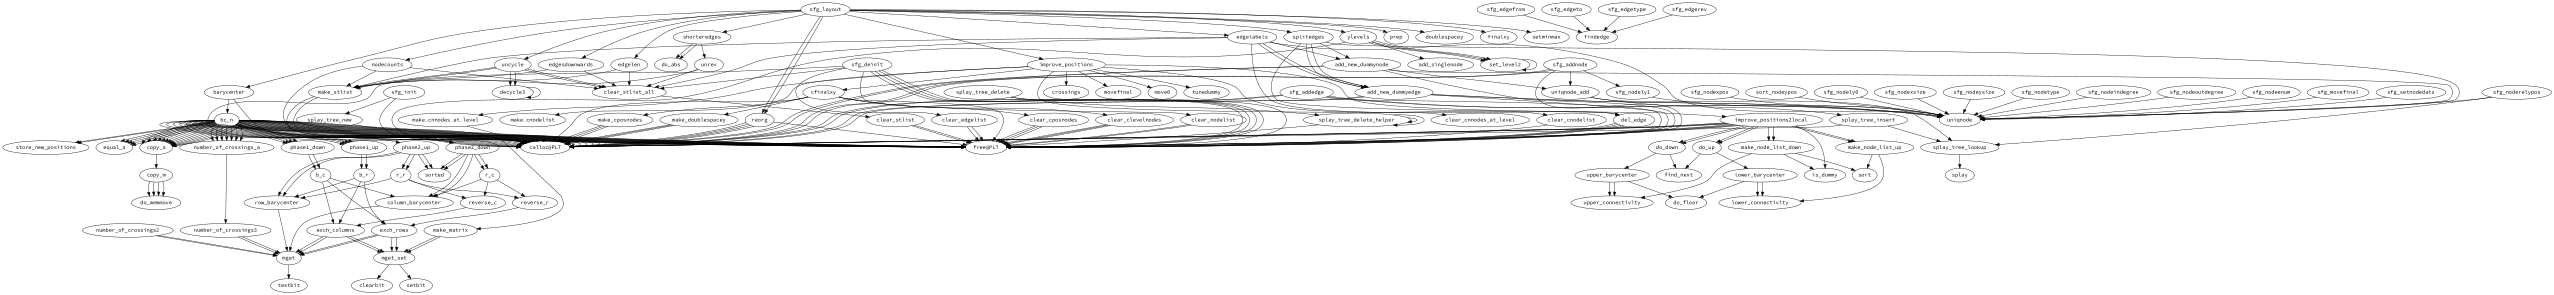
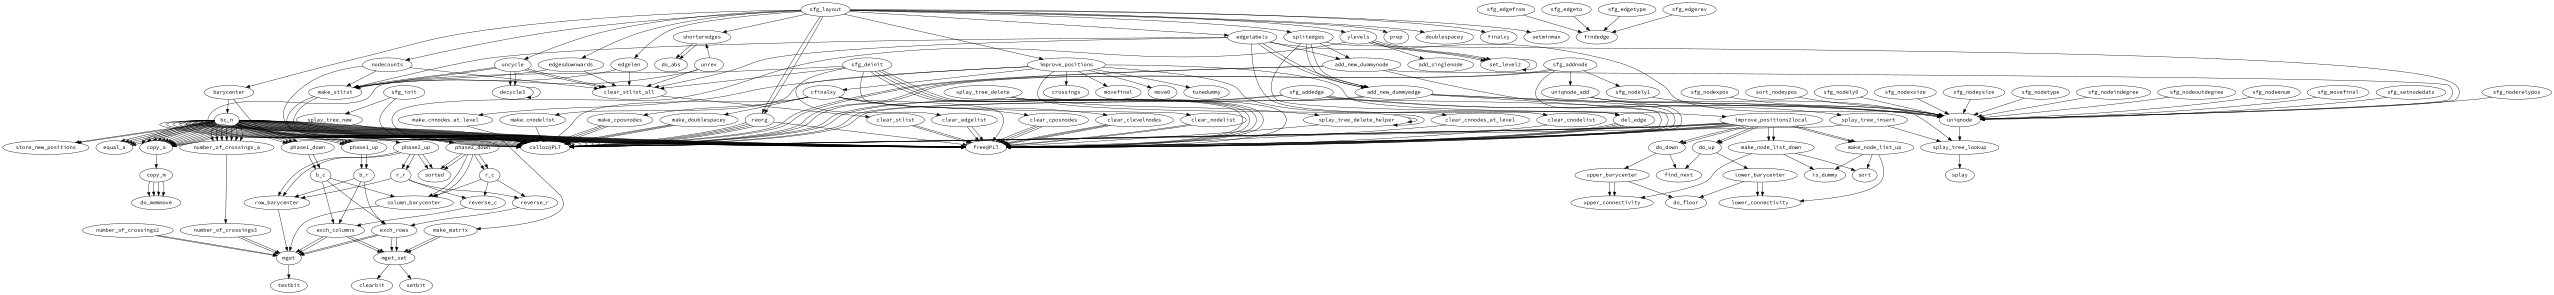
  digraph {
    fontname="Source Code Pro"
    node [fontname="Source Code Pro"]
    edge [fontname="Source Code Pro"]
    sfg_init
    "calloc@PLT"
    splay_tree_new
    sfg_deinit
    "free@PLT"
    clear_stlist_all
    clear_edgelist
    clear_nodelist
    phase2_down
    clear_stlist
    splay_tree_delete
    splay_tree_delete_helper
    sfg_addnode
    uniqnode_add
    sfg_nodely1
    uniqnode
    splay_tree_lookup
    splay_tree_insert
    splay
    sfg_addedge
    sfg_layout
    prep
    reorg
    uncycle
    ylevels
    shorteredges
    edgesdownwards
    edgelen
    doublespacey
    edgelabels
    splitedges
    nodecounts
    barycenter
    improve_positions
    finalxy
    setminmax
    decycle3
    make_stlist
    add_singlenode
    set_level2
    unrev
    do_abs
    add_new_dummynode
    add_new_dummyedge
    del_edge
    bc_n
    improve_positions2local
    make_cnnodes_at_level
    clear_cnnodes_at_level
    make_cnodelist
    clear_cnodelist
    cfinalxy
    move0
    tunedummy
    n55 [label=crossings]
    movefinal
    number_of_crossings_a
    make_matrix
    store_new_positions
    equal_a
    copy_a
    phase1_down
    phase1_up
    phase2_up
    make_node_list_up
    make_node_list_down
    do_down
    do_up
    make_cposnodes
    clear_cposnodes
    n71 [label=make_doublespacey]
    clear_clevelnodes
    sfg_nodexpos
    n74 [label=sort_nodeypos]
    sfg_noderelypos
    sfg_nodely0
    sfg_nodexsize
    sfg_nodeysize
    sfg_nodetype
    sfg_nodeindegree
    sfg_nodeoutdegree
    sfg_nodeenum
    n83 [label=sfg_movefinal]
    sfg_setnodedata
    sfg_edgefrom
    findedge
    sfg_edgeto
    sfg_edgetype
    sfg_edgerev
    mget
    testbit
    mget_set
    setbit
    clearbit
    number_of_crossings2
    number_of_crossings3
    copy_m
    do_memmove
    exch_rows
    exch_columns
    reverse_r
    reverse_c
    row_barycenter
    column_barycenter
    r_r
    r_c
    b_r
    b_c
    sorted
    upper_barycenter
    upper_connectivity
    do_floor
    lower_barycenter
    lower_connectivity
    is_dummy
    sort
    find_next
    sfg_init -> "calloc@PLT"
    sfg_init -> splay_tree_new
    splay_tree_new -> "calloc@PLT"
    sfg_deinit -> "free@PLT"
    sfg_deinit -> "free@PLT"
    sfg_deinit -> "free@PLT"
    sfg_deinit -> "free@PLT"
    sfg_deinit -> clear_stlist_all
    sfg_deinit -> clear_edgelist
    sfg_deinit -> clear_nodelist
    sfg_deinit -> phase2_down
    clear_stlist_all -> clear_stlist
    clear_edgelist -> "free@PLT"
    clear_edgelist -> "free@PLT"
    clear_nodelist -> "free@PLT"
    clear_nodelist -> "free@PLT"
    phase2_down -> column_barycenter
    phase2_down -> column_barycenter
    phase2_down -> r_c
    phase2_down -> r_c
    phase2_down -> sorted
    phase2_down -> sorted
    clear_stlist -> "free@PLT"
    clear_stlist -> "free@PLT"
    splay_tree_delete -> "free@PLT"
    splay_tree_delete -> splay_tree_delete_helper
    splay_tree_delete_helper -> "free@PLT"
    splay_tree_delete_helper -> splay_tree_delete_helper
    splay_tree_delete_helper -> splay_tree_delete_helper
    sfg_addnode -> "calloc@PLT"
    sfg_addnode -> "calloc@PLT"
    sfg_addnode -> "free@PLT"
    sfg_addnode -> uniqnode_add
    sfg_addnode -> sfg_nodely1
    uniqnode_add -> splay_tree_lookup
    uniqnode_add -> splay_tree_insert
    sfg_nodely1 -> uniqnode
-   sfg_noderelypos -> splay_tree_lookup
+   uniqnode -> splay_tree_lookup
    splay_tree_lookup -> splay
    splay_tree_insert -> "calloc@PLT"
    splay_tree_insert -> splay_tree_lookup
    sfg_addedge -> "calloc@PLT"
    sfg_addedge -> "calloc@PLT"
    sfg_addedge -> "free@PLT"
    sfg_addedge -> uniqnode
    sfg_addedge -> uniqnode
    sfg_layout -> prep
    sfg_layout -> reorg
    sfg_layout -> reorg
    sfg_layout -> uncycle
    sfg_layout -> ylevels
    sfg_layout -> shorteredges
    sfg_layout -> edgesdownwards
    sfg_layout -> edgelen
    sfg_layout -> doublespacey
    sfg_layout -> edgelabels
    sfg_layout -> splitedges
    sfg_layout -> nodecounts
    sfg_layout -> barycenter
    sfg_layout -> improve_positions
    sfg_layout -> finalxy
    sfg_layout -> setminmax
    reorg -> "calloc@PLT"
    reorg -> "calloc@PLT"
    reorg -> "calloc@PLT"
    reorg -> "calloc@PLT"
    reorg -> "free@PLT"
    uncycle -> clear_stlist_all
    uncycle -> clear_stlist_all
    uncycle -> decycle3
    uncycle -> decycle3
    uncycle -> make_stlist
    uncycle -> make_stlist
    ylevels -> "calloc@PLT"
    ylevels -> add_singlenode
    ylevels -> set_level2
    ylevels -> set_level2
    ylevels -> set_level2
-   shorteredges -> unrev
+   unrev -> shorteredges
    shorteredges -> do_abs
    shorteredges -> do_abs
    edgesdownwards -> clear_stlist_all
    edgesdownwards -> make_stlist
    edgelen -> clear_stlist_all
    edgelen -> make_stlist
    edgelabels -> clear_stlist_all
    edgelabels -> uniqnode
    edgelabels -> make_stlist
    edgelabels -> add_new_dummynode
    edgelabels -> add_new_dummyedge
    edgelabels -> add_new_dummyedge
    edgelabels -> del_edge
    splitedges -> uniqnode
    splitedges -> add_new_dummynode
    splitedges -> add_new_dummyedge
    splitedges -> add_new_dummyedge
    splitedges -> del_edge
    nodecounts -> "calloc@PLT"
    nodecounts -> clear_stlist_all
    nodecounts -> make_stlist
    barycenter -> "calloc@PLT"
    barycenter -> bc_n
    improve_positions -> improve_positions2local
    improve_positions -> make_cnnodes_at_level
    improve_positions -> clear_cnnodes_at_level
    improve_positions -> make_cnodelist
    improve_positions -> clear_cnodelist
    improve_positions -> cfinalxy
    improve_positions -> move0
    improve_positions -> tunedummy
    improve_positions -> n55
    improve_positions -> movefinal
    decycle3 -> decycle3
    make_stlist -> "calloc@PLT"
    make_stlist -> "calloc@PLT"
    set_level2 -> set_level2
    unrev -> clear_stlist_all
    unrev -> make_stlist
    add_new_dummynode -> "calloc@PLT"
    add_new_dummynode -> "calloc@PLT"
    add_new_dummynode -> "free@PLT"
-   add_new_dummynode -> uniqnode_add
    add_new_dummynode -> uniqnode
    add_new_dummyedge -> "calloc@PLT"
    add_new_dummyedge -> "calloc@PLT"
    add_new_dummyedge -> "free@PLT"
    add_new_dummyedge -> uniqnode
    add_new_dummyedge -> uniqnode
    del_edge -> "free@PLT"
    del_edge -> "free@PLT"
    del_edge -> "free@PLT"
    del_edge -> "free@PLT"
    bc_n -> "calloc@PLT"
    bc_n -> "calloc@PLT"
    bc_n -> "calloc@PLT"
    bc_n -> "calloc@PLT"
    bc_n -> "calloc@PLT"
    bc_n -> "calloc@PLT"
    bc_n -> "calloc@PLT"
    bc_n -> "calloc@PLT"
    bc_n -> "calloc@PLT"
    bc_n -> "calloc@PLT"
    bc_n -> "calloc@PLT"
    bc_n -> "calloc@PLT"
    bc_n -> "calloc@PLT"
    bc_n -> "calloc@PLT"
    bc_n -> "calloc@PLT"
    bc_n -> "calloc@PLT"
    bc_n -> "calloc@PLT"
    bc_n -> "calloc@PLT"
    bc_n -> "calloc@PLT"
    bc_n -> "calloc@PLT"
    bc_n -> "calloc@PLT"
    bc_n -> "calloc@PLT"
    bc_n -> "calloc@PLT"
    bc_n -> "calloc@PLT"
    bc_n -> "free@PLT"
    bc_n -> "free@PLT"
    bc_n -> "free@PLT"
    bc_n -> "free@PLT"
    bc_n -> "free@PLT"
    bc_n -> "free@PLT"
    bc_n -> "free@PLT"
    bc_n -> "free@PLT"
    bc_n -> "free@PLT"
    bc_n -> "free@PLT"
    bc_n -> "free@PLT"
    bc_n -> "free@PLT"
    bc_n -> "free@PLT"
    bc_n -> "free@PLT"
    bc_n -> "free@PLT"
    bc_n -> "free@PLT"
    bc_n -> "free@PLT"
    bc_n -> "free@PLT"
    bc_n -> "free@PLT"
    bc_n -> "free@PLT"
    bc_n -> "free@PLT"
    bc_n -> "free@PLT"
    bc_n -> "free@PLT"
    bc_n -> "free@PLT"
    bc_n -> phase2_down
    bc_n -> number_of_crossings_a
    bc_n -> number_of_crossings_a
    bc_n -> number_of_crossings_a
    bc_n -> number_of_crossings_a
    bc_n -> number_of_crossings_a
    bc_n -> number_of_crossings_a
    bc_n -> number_of_crossings_a
    bc_n -> make_matrix
    bc_n -> store_new_positions
    bc_n -> store_new_positions
    bc_n -> equal_a
    bc_n -> equal_a
    bc_n -> equal_a
    bc_n -> equal_a
    bc_n -> equal_a
    bc_n -> copy_a
    bc_n -> copy_a
    bc_n -> copy_a
    bc_n -> copy_a
    bc_n -> copy_a
    bc_n -> copy_a
    bc_n -> copy_a
    bc_n -> copy_a
    bc_n -> copy_a
    bc_n -> copy_a
    bc_n -> copy_a
    bc_n -> copy_a
    bc_n -> copy_a
    bc_n -> copy_a
    bc_n -> phase1_down
    bc_n -> phase1_down
    bc_n -> phase1_down
    bc_n -> phase1_down
    bc_n -> phase1_up
    bc_n -> phase1_up
    bc_n -> phase1_up
    bc_n -> phase1_up
    bc_n -> phase2_up
    improve_positions2local -> "calloc@PLT"
    improve_positions2local -> "calloc@PLT"
    improve_positions2local -> "calloc@PLT"
    improve_positions2local -> "calloc@PLT"
    improve_positions2local -> "free@PLT"
    improve_positions2local -> "free@PLT"
    improve_positions2local -> "free@PLT"
    improve_positions2local -> "free@PLT"
    improve_positions2local -> make_node_list_up
    improve_positions2local -> make_node_list_up
    improve_positions2local -> make_node_list_down
    improve_positions2local -> make_node_list_down
    improve_positions2local -> do_down
    improve_positions2local -> do_down
    improve_positions2local -> do_up
    improve_positions2local -> do_up
    make_cnnodes_at_level -> "calloc@PLT"
+   clear_cnnodes_at_level -> "free@PLT"
+   make_cnodelist -> "calloc@PLT"
    clear_cnodelist -> "free@PLT"
    cfinalxy -> "calloc@PLT"
    cfinalxy -> "free@PLT"
    cfinalxy -> make_cposnodes
    cfinalxy -> clear_cposnodes
    cfinalxy -> n71
    cfinalxy -> clear_clevelnodes
    number_of_crossings_a -> number_of_crossings3
    make_matrix -> mget_set
    make_matrix -> mget_set
    copy_a -> copy_m
    phase1_down -> b_c
    phase1_down -> b_c
    phase1_up -> b_r
    phase1_up -> b_r
    phase2_up -> row_barycenter
    phase2_up -> row_barycenter
    phase2_up -> r_r
    phase2_up -> r_r
    phase2_up -> sorted
    phase2_up -> sorted
    make_node_list_up -> lower_connectivity
-   improve_positions2local -> is_dummy
+   make_node_list_up -> is_dummy
    make_node_list_up -> sort
    make_node_list_down -> upper_connectivity
    make_node_list_down -> is_dummy
    make_node_list_down -> sort
    do_down -> upper_barycenter
    do_down -> find_next
    do_up -> lower_barycenter
    do_up -> find_next
    make_cposnodes -> "calloc@PLT"
    make_cposnodes -> "calloc@PLT"
    make_cposnodes -> "calloc@PLT"
    clear_cposnodes -> "free@PLT"
    clear_cposnodes -> "free@PLT"
    clear_cposnodes -> "free@PLT"
    n71 -> "calloc@PLT"
    n71 -> "calloc@PLT"
    n71 -> "calloc@PLT"
    clear_clevelnodes -> "free@PLT"
    clear_clevelnodes -> "free@PLT"
    clear_clevelnodes -> "free@PLT"
    sfg_nodexpos -> uniqnode
    n74 -> uniqnode
    sfg_noderelypos -> uniqnode
    sfg_nodely0 -> uniqnode
    sfg_nodexsize -> uniqnode
    sfg_nodeysize -> uniqnode
    sfg_nodetype -> uniqnode
    sfg_nodeindegree -> uniqnode
    sfg_nodeoutdegree -> uniqnode
    sfg_nodeenum -> uniqnode
    n83 -> uniqnode
    sfg_setnodedata -> uniqnode
    sfg_edgefrom -> findedge
    sfg_edgeto -> findedge
    sfg_edgetype -> findedge
    sfg_edgerev -> findedge
    mget -> testbit
    mget_set -> setbit
    mget_set -> clearbit
    number_of_crossings2 -> mget
    number_of_crossings2 -> mget
    number_of_crossings3 -> mget
    number_of_crossings3 -> mget
    copy_m -> do_memmove
    copy_m -> do_memmove
    copy_m -> do_memmove
    copy_m -> do_memmove
    exch_rows -> mget
    exch_rows -> mget
    exch_rows -> mget_set
    exch_rows -> mget_set
    exch_columns -> mget
    exch_columns -> mget
    exch_columns -> mget_set
    exch_columns -> mget_set
    reverse_r -> exch_rows
    reverse_c -> exch_columns
    row_barycenter -> mget
    column_barycenter -> mget
    r_r -> reverse_r
    r_r -> reverse_c
    r_r -> row_barycenter
    r_c -> reverse_r
    r_c -> reverse_c
    r_c -> column_barycenter
    b_r -> exch_rows
    b_r -> exch_columns
    b_r -> row_barycenter
    b_c -> exch_rows
    b_c -> exch_columns
    b_c -> column_barycenter
    upper_barycenter -> upper_connectivity
    upper_barycenter -> upper_connectivity
    upper_barycenter -> do_floor
    lower_barycenter -> do_floor
    lower_barycenter -> lower_connectivity
    lower_barycenter -> lower_connectivity
  }
